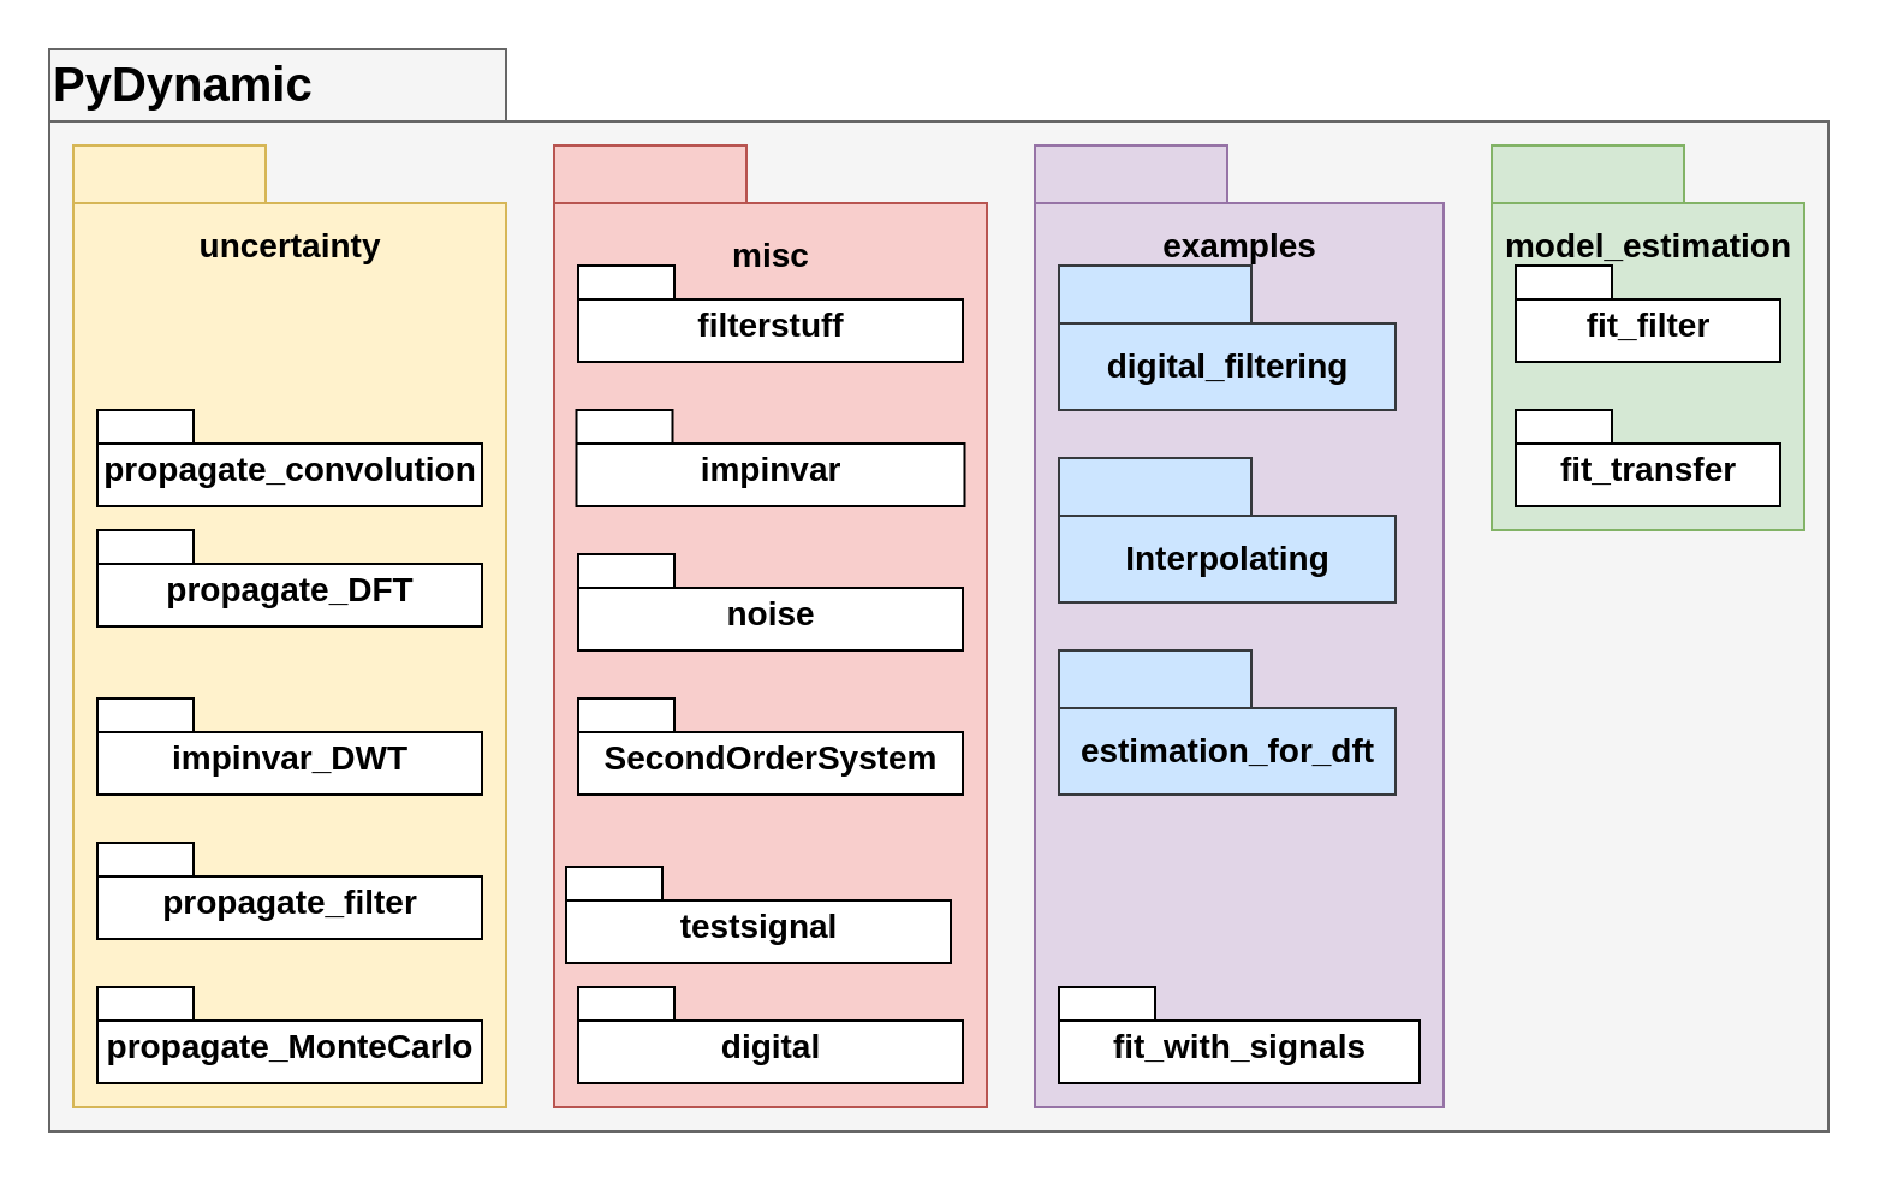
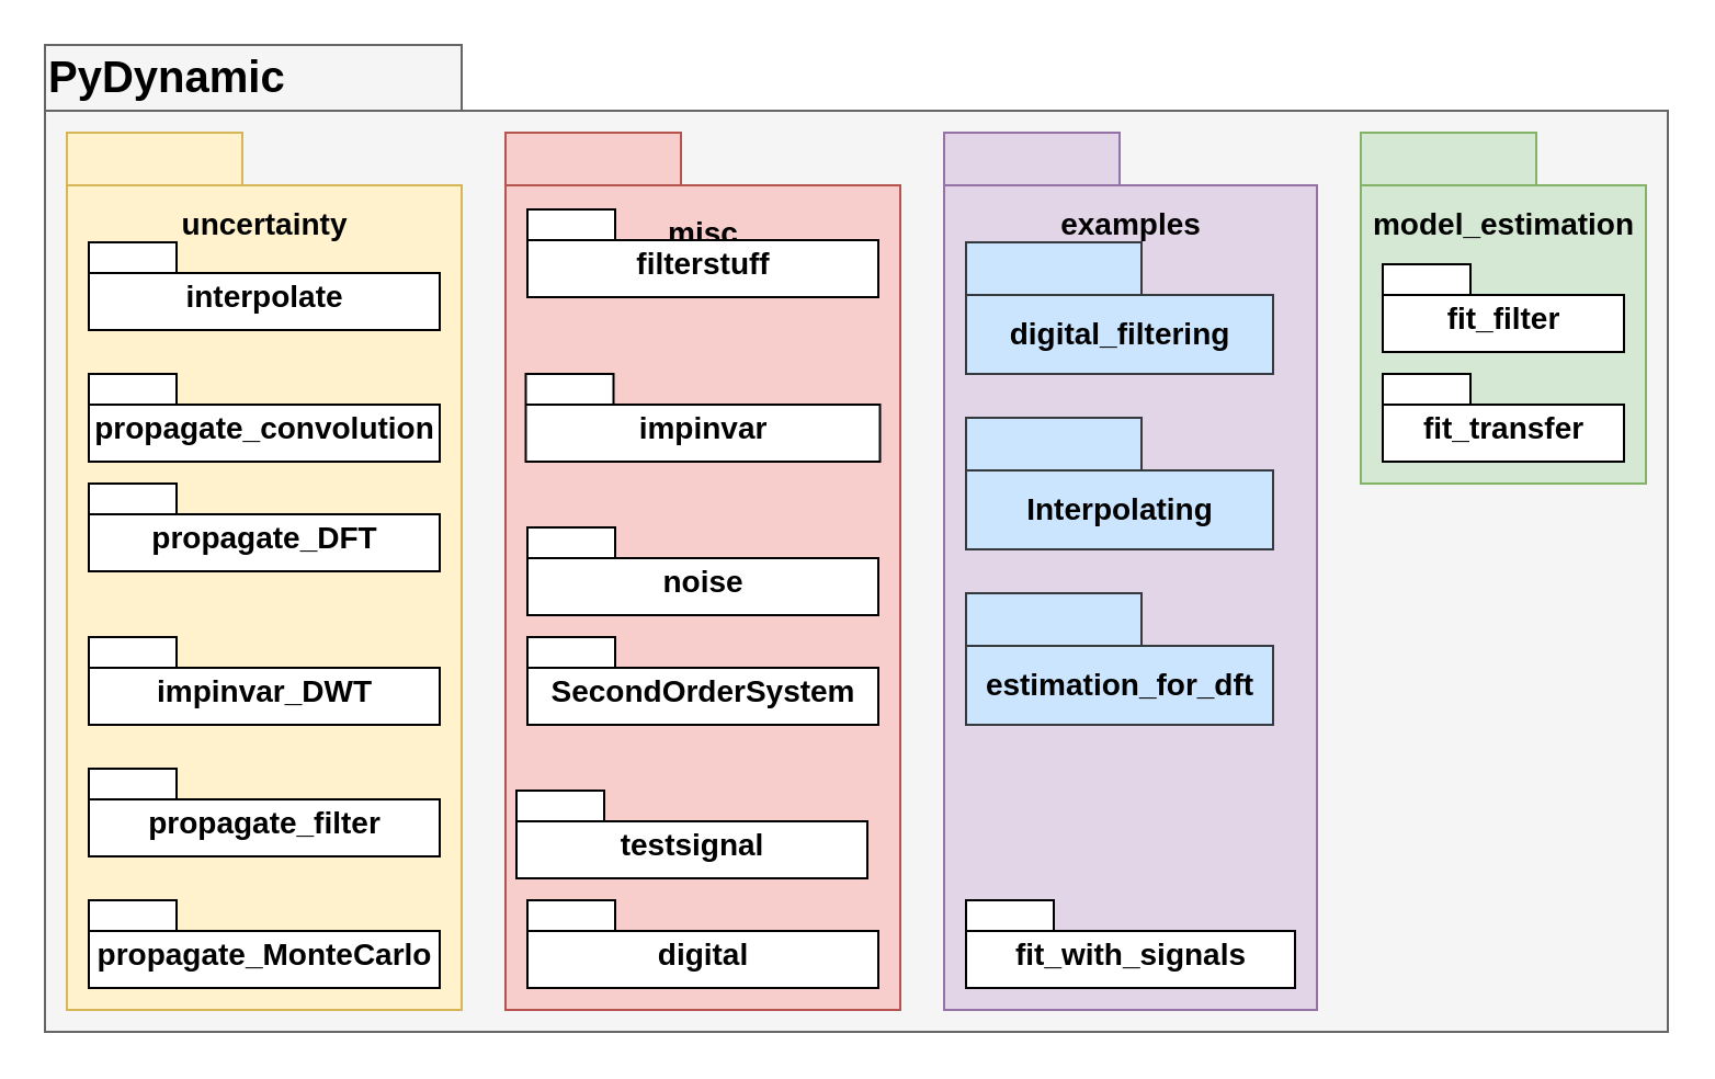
  <mxCell id="0" />
  <mxCell id="1" parent="0" />
  <mxCell id="2" value="" style="shape=folder;fontStyle=1;spacingTop=10;tabWidth=190;tabHeight=30;tabPosition=left;html=1;rounded=0;shadow=0;comic=0;labelBackgroundColor=none;strokeWidth=1;fillColor=#f5f5f5;fontFamily=Helvetica;fontSize=14;align=center;strokeColor=#666666;fontColor=#333333;" parent="1" vertex="1"><mxGeometry x="20" y="20" width="740" height="450" as="geometry" /></mxCell>
  <mxCell id="3" value="" style="group" vertex="1" connectable="0" parent="1"><mxGeometry x="430" y="60" width="170" height="400" as="geometry" /></mxCell>
  <mxCell id="4" value="&lt;br style=&quot;font-size: 14px&quot;&gt;examples" style="shape=folder;fontStyle=1;spacingTop=10;tabWidth=80;tabHeight=24;tabPosition=left;html=1;rounded=0;shadow=0;comic=0;labelBackgroundColor=none;strokeWidth=1;fontFamily=Helvetica;fontSize=14;align=center;verticalAlign=top;fillColor=#e1d5e7;strokeColor=#9673a6;" parent="3" vertex="1"><mxGeometry width="170" height="400" as="geometry" /></mxCell>
  <mxCell id="5" value="&lt;br style=&quot;font-size: 14px&quot;&gt;digital_filtering" style="shape=folder;fontStyle=1;spacingTop=10;tabWidth=80;tabHeight=24;tabPosition=left;html=1;rounded=0;shadow=0;comic=0;labelBackgroundColor=none;strokeWidth=1;fontFamily=Helvetica;fontSize=14;align=center;verticalAlign=top;fillColor=#cce5ff;strokeColor=#36393d;" parent="3" vertex="1"><mxGeometry x="10" y="50" width="140" height="60" as="geometry" /></mxCell>
  <mxCell id="6" value="&lt;br style=&quot;font-size: 14px&quot;&gt;Interpolating" style="shape=folder;fontStyle=1;spacingTop=10;tabWidth=80;tabHeight=24;tabPosition=left;html=1;rounded=0;shadow=0;comic=0;labelBackgroundColor=none;strokeWidth=1;fontFamily=Helvetica;fontSize=14;align=center;verticalAlign=top;fillColor=#cce5ff;strokeColor=#36393d;" parent="3" vertex="1"><mxGeometry x="10" y="130" width="140" height="60" as="geometry" /></mxCell>
  <mxCell id="7" value="&lt;br style=&quot;font-size: 14px&quot;&gt;estimation_for_dft" style="shape=folder;fontStyle=1;spacingTop=10;tabWidth=80;tabHeight=24;tabPosition=left;html=1;rounded=0;shadow=0;comic=0;labelBackgroundColor=none;strokeWidth=1;fontFamily=Helvetica;fontSize=14;align=center;verticalAlign=top;fillColor=#cce5ff;strokeColor=#36393d;" parent="3" vertex="1"><mxGeometry x="10" y="210" width="140" height="60" as="geometry" /></mxCell>
  <mxCell id="8" value="fit_with_signals" style="shape=folder;fontStyle=1;spacingTop=10;tabWidth=40;tabHeight=14;tabPosition=left;html=1;rounded=0;shadow=0;comic=0;labelBackgroundColor=none;strokeWidth=1;fontFamily=Helvetica;fontSize=14;align=center;verticalAlign=top;" parent="3" vertex="1"><mxGeometry x="10" y="350" width="150" height="40" as="geometry" /></mxCell>
  <mxCell id="9" value="" style="group" vertex="1" connectable="0" parent="1"><mxGeometry x="20" y="20" width="730" height="440" as="geometry" /></mxCell>
  <mxCell id="10" value="" style="group" vertex="1" connectable="0" parent="9"><mxGeometry x="210" y="40" width="180" height="400" as="geometry" /></mxCell>
  <mxCell id="11" value="&lt;font style=&quot;font-size: 14px&quot;&gt;&lt;br&gt;&lt;font style=&quot;font-size: 14px&quot;&gt;misc&lt;/font&gt;&lt;/font&gt;" style="shape=folder;fontStyle=1;spacingTop=10;tabWidth=80;tabHeight=24;tabPosition=left;html=1;rounded=0;shadow=0;comic=0;labelBackgroundColor=none;strokeWidth=1;fontFamily=Helvetica;fontSize=16;align=center;verticalAlign=top;fillColor=#f8cecc;strokeColor=#b85450;" parent="10" vertex="1"><mxGeometry width="180" height="400" as="geometry" /></mxCell>
- <mxCell id="12" value="filterstuff" style="shape=folder;fontStyle=1;spacingTop=10;tabWidth=40;tabHeight=14;tabPosition=left;html=1;rounded=0;shadow=0;comic=0;labelBackgroundColor=none;strokeWidth=1;fontFamily=Helvetica;fontSize=14;align=center;verticalAlign=top;" parent="10" vertex="1"><mxGeometry x="10" y="50" width="160" height="40" as="geometry" /></mxCell>
+ <mxCell id="12" value="filterstuff" style="shape=folder;fontStyle=1;spacingTop=10;tabWidth=40;tabHeight=14;tabPosition=left;html=1;rounded=0;shadow=0;comic=0;labelBackgroundColor=none;strokeWidth=1;fontFamily=Helvetica;fontSize=14;align=center;verticalAlign=top;" parent="10" vertex="1"><mxGeometry x="10" y="35" width="160" height="40" as="geometry" /></mxCell>
  <mxCell id="13" value="testsignal" style="shape=folder;fontStyle=1;spacingTop=10;tabWidth=40;tabHeight=14;tabPosition=left;html=1;rounded=0;shadow=0;comic=0;labelBackgroundColor=none;strokeWidth=1;fontFamily=Helvetica;fontSize=14;align=center;verticalAlign=top;" parent="10" vertex="1"><mxGeometry x="5" y="300" width="160" height="40" as="geometry" /></mxCell>
  <mxCell id="14" value="impinvar" style="shape=folder;fontStyle=1;spacingTop=10;tabWidth=40;tabHeight=14;tabPosition=left;html=1;rounded=0;shadow=0;comic=0;labelBackgroundColor=none;strokeWidth=1;fontFamily=Helvetica;fontSize=14;align=center;verticalAlign=top;" parent="10" vertex="1"><mxGeometry x="9.25" y="110" width="161.5" height="40" as="geometry" /></mxCell>
- <mxCell id="15" value="noise" style="shape=folder;fontStyle=1;spacingTop=10;tabWidth=40;tabHeight=14;tabPosition=left;html=1;rounded=0;shadow=0;comic=0;labelBackgroundColor=none;strokeWidth=1;fontFamily=Helvetica;fontSize=14;align=center;verticalAlign=top;" parent="10" vertex="1"><mxGeometry x="10" y="170" width="160" height="40" as="geometry" /></mxCell>
+ <mxCell id="15" value="noise" style="shape=folder;fontStyle=1;spacingTop=10;tabWidth=40;tabHeight=14;tabPosition=left;html=1;rounded=0;shadow=0;comic=0;labelBackgroundColor=none;strokeWidth=1;fontFamily=Helvetica;fontSize=14;align=center;verticalAlign=top;" parent="10" vertex="1"><mxGeometry x="10" y="180" width="160" height="40" as="geometry" /></mxCell>
  <mxCell id="16" value="SecondOrderSystem" style="shape=folder;fontStyle=1;spacingTop=10;tabWidth=40;tabHeight=14;tabPosition=left;html=1;rounded=0;shadow=0;comic=0;labelBackgroundColor=none;strokeWidth=1;fontFamily=Helvetica;fontSize=14;align=center;verticalAlign=top;" parent="10" vertex="1"><mxGeometry x="10" y="230" width="160" height="40" as="geometry" /></mxCell>
  <mxCell id="17" value="digital" style="shape=folder;fontStyle=1;spacingTop=10;tabWidth=40;tabHeight=14;tabPosition=left;html=1;rounded=0;shadow=0;comic=0;labelBackgroundColor=none;strokeWidth=1;fontFamily=Helvetica;fontSize=14;align=center;verticalAlign=top;" parent="10" vertex="1"><mxGeometry x="10" y="350" width="160" height="40" as="geometry" /></mxCell>
  <mxCell id="18" value="" style="group" vertex="1" connectable="0" parent="9"><mxGeometry width="190" height="440" as="geometry" /></mxCell>
  <mxCell id="19" value="PyDynamic" style="text;html=1;align=left;verticalAlign=top;spacingTop=-4;fontSize=20;fontFamily=Helvetica;fontStyle=1" parent="18" vertex="1"><mxGeometry width="190" height="30" as="geometry" /></mxCell>
  <mxCell id="20" value="&lt;br style=&quot;font-size: 14px;&quot;&gt;uncertainty" style="shape=folder;fontStyle=1;spacingTop=10;tabWidth=80;tabHeight=24;tabPosition=left;html=1;rounded=0;shadow=0;comic=0;labelBackgroundColor=none;strokeWidth=1;fontFamily=Helvetica;fontSize=14;align=center;verticalAlign=top;fillColor=#fff2cc;strokeColor=#d6b656;" parent="18" vertex="1"><mxGeometry x="10" y="40" width="180" height="400" as="geometry" /></mxCell>
+ <mxCell id="21" value="interpolate" style="shape=folder;fontStyle=1;spacingTop=10;tabWidth=40;tabHeight=14;tabPosition=left;html=1;rounded=0;shadow=0;comic=0;labelBackgroundColor=none;strokeWidth=1;fontFamily=Helvetica;fontSize=14;align=center;verticalAlign=top;" parent="18" vertex="1"><mxGeometry x="20" y="90" width="160" height="40" as="geometry" /></mxCell>
  <mxCell id="22" value="propagate_DFT" style="shape=folder;fontStyle=1;spacingTop=10;tabWidth=40;tabHeight=14;tabPosition=left;html=1;rounded=0;shadow=0;comic=0;labelBackgroundColor=none;strokeWidth=1;fontFamily=Helvetica;fontSize=14;align=center;verticalAlign=top;" parent="18" vertex="1"><mxGeometry x="20" y="200" width="160" height="40" as="geometry" /></mxCell>
  <mxCell id="23" value="propagate_filter" style="shape=folder;fontStyle=1;spacingTop=10;tabWidth=40;tabHeight=14;tabPosition=left;html=1;rounded=0;shadow=0;comic=0;labelBackgroundColor=none;strokeWidth=1;fontFamily=Helvetica;fontSize=14;align=center;verticalAlign=top;" parent="18" vertex="1"><mxGeometry x="20" y="330" width="160" height="40" as="geometry" /></mxCell>
  <mxCell id="24" value="propagate_MonteCarlo" style="shape=folder;fontStyle=1;spacingTop=10;tabWidth=40;tabHeight=14;tabPosition=left;html=1;rounded=0;shadow=0;comic=0;labelBackgroundColor=none;strokeWidth=1;fontFamily=Helvetica;fontSize=14;align=center;verticalAlign=top;" parent="18" vertex="1"><mxGeometry x="20" y="390" width="160" height="40" as="geometry" /></mxCell>
  <mxCell id="25" value="propagate_convolution" style="shape=folder;fontStyle=1;spacingTop=10;tabWidth=40;tabHeight=14;tabPosition=left;html=1;rounded=0;shadow=0;comic=0;labelBackgroundColor=none;strokeWidth=1;fontFamily=Helvetica;fontSize=14;align=center;verticalAlign=top;" parent="18" vertex="1"><mxGeometry x="20" y="150" width="160" height="40" as="geometry" /></mxCell>
  <mxCell id="26" value="impinvar_DWT" style="shape=folder;fontStyle=1;spacingTop=10;tabWidth=40;tabHeight=14;tabPosition=left;html=1;rounded=0;shadow=0;comic=0;labelBackgroundColor=none;strokeWidth=1;fontFamily=Helvetica;fontSize=14;align=center;verticalAlign=top;" parent="18" vertex="1"><mxGeometry x="20" y="270" width="160" height="40" as="geometry" /></mxCell>
  <mxCell id="27" value="" style="group" vertex="1" connectable="0" parent="9"><mxGeometry x="600" y="40" width="130" height="160" as="geometry" /></mxCell>
  <mxCell id="28" value="&lt;br style=&quot;font-size: 14px&quot;&gt;model_estimation" style="shape=folder;fontStyle=1;spacingTop=10;tabWidth=80;tabHeight=24;tabPosition=left;html=1;rounded=0;shadow=0;comic=0;labelBackgroundColor=none;strokeWidth=1;fontFamily=Helvetica;fontSize=14;align=center;verticalAlign=top;fillColor=#d5e8d4;strokeColor=#82b366;" parent="27" vertex="1"><mxGeometry width="130" height="160" as="geometry" /></mxCell>
  <mxCell id="29" value="fit_transfer" style="shape=folder;fontStyle=1;spacingTop=10;tabWidth=40;tabHeight=14;tabPosition=left;html=1;rounded=0;shadow=0;comic=0;labelBackgroundColor=none;strokeWidth=1;fontFamily=Helvetica;fontSize=14;align=center;verticalAlign=top;" parent="27" vertex="1"><mxGeometry x="10" y="110" width="110" height="40" as="geometry" /></mxCell>
- <mxCell id="30" value="fit_filter" style="shape=folder;fontStyle=1;spacingTop=10;tabWidth=40;tabHeight=14;tabPosition=left;html=1;rounded=0;shadow=0;comic=0;labelBackgroundColor=none;strokeWidth=1;fontFamily=Helvetica;fontSize=14;align=center;verticalAlign=top;" parent="27" vertex="1"><mxGeometry x="10" y="50" width="110" height="40" as="geometry" /></mxCell>
+ <mxCell id="30" value="fit_filter" style="shape=folder;fontStyle=1;spacingTop=10;tabWidth=40;tabHeight=14;tabPosition=left;html=1;rounded=0;shadow=0;comic=0;labelBackgroundColor=none;strokeWidth=1;fontFamily=Helvetica;fontSize=14;align=center;verticalAlign=top;" parent="27" vertex="1"><mxGeometry x="10" y="60" width="110" height="40" as="geometry" /></mxCell>
